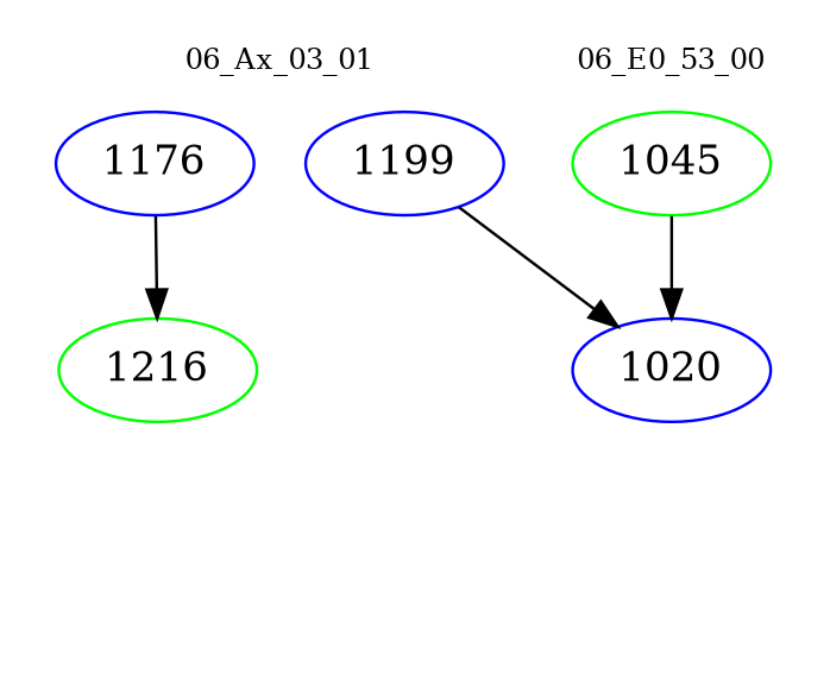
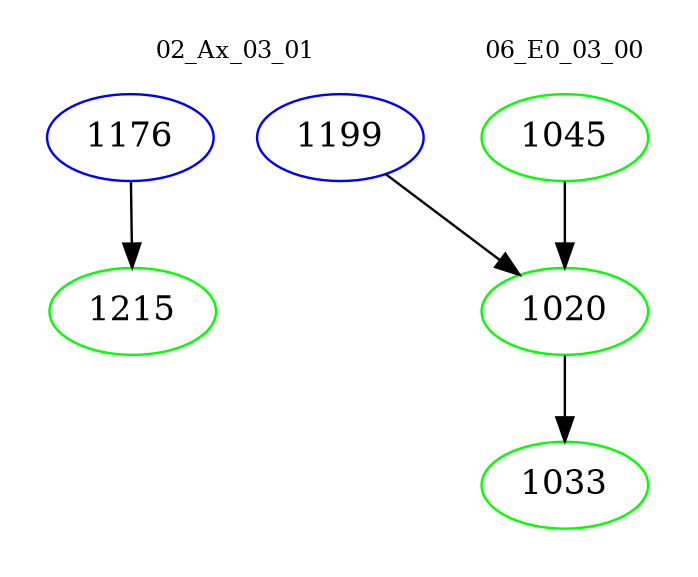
  digraph {
    node [color=blue]
    edge [color=black]
    n1 [label=1199]
    n2 [label=1176]
-   n3 [color=green label=1216]
+   n3 [color=green label=1215]
    n4 [color=green label=1045]
-   n5 [label=1020]
+   n5 [color=green label=1020]
+   n6 [color=green label=1033]
    subgraph cluster_1 {
      color=white
      fontsize=10
-     label="06_Ax_03_01"
+     label="02_Ax_03_01"
      n1
      n2
      n3
    }
    subgraph cluster_2 {
      color=white
      fontsize=10
-     label="06_E0_53_00"
+     label="06_E0_03_00"
      n4
      n5
+     n6
    }
    n1 -> n5
    n2 -> n3
    n4 -> n5
+   n5 -> n6
  }
